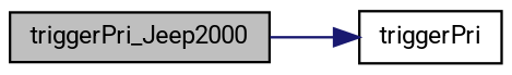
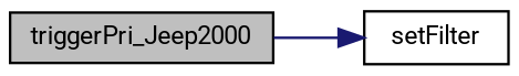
  digraph {
    rankdir=LR
    fontname=Roboto
    node [color=black fontname=Roboto fontsize=10 shape=record style=filled]
    n1 [fillcolor=grey75 fontcolor=black height=0.2 label=triggerPri_Jeep2000 width=0.4]
-   n2 [fillcolor=white height=0.2 label=triggerPri width=0.4]
+   n2 [fillcolor=white height=0.2 label=setFilter width=0.4]
    n1 -> n2 [color=midnightblue fontname=Roboto fontsize=10 labelfontname=Helvetica labelfontsize=10 style=solid]
  }
